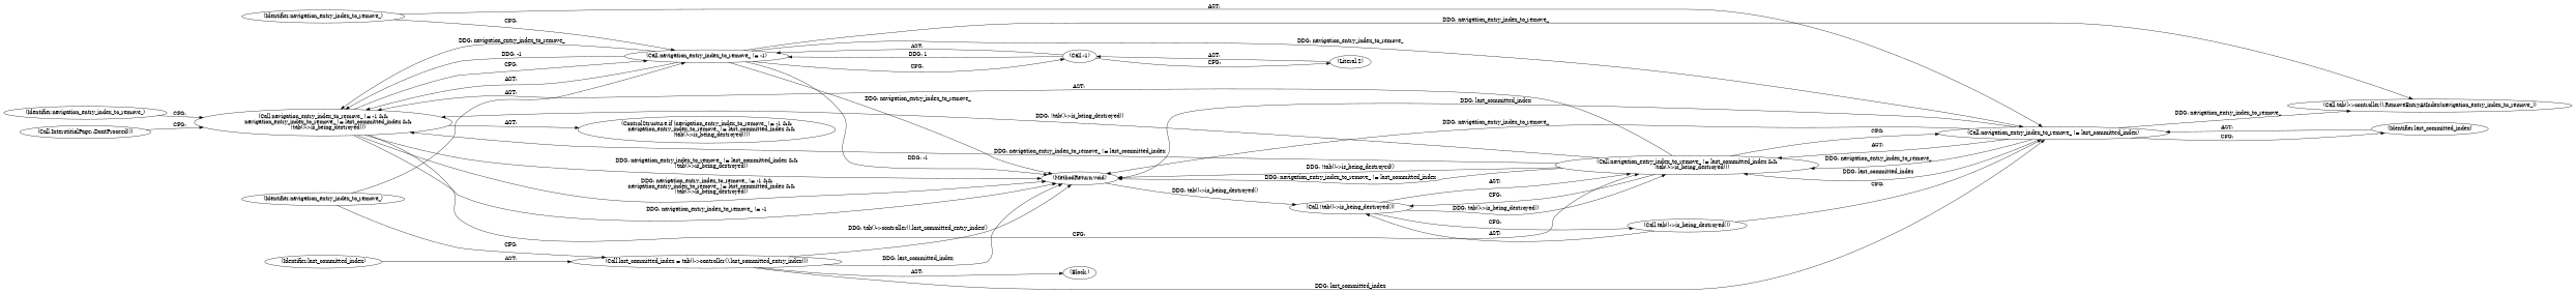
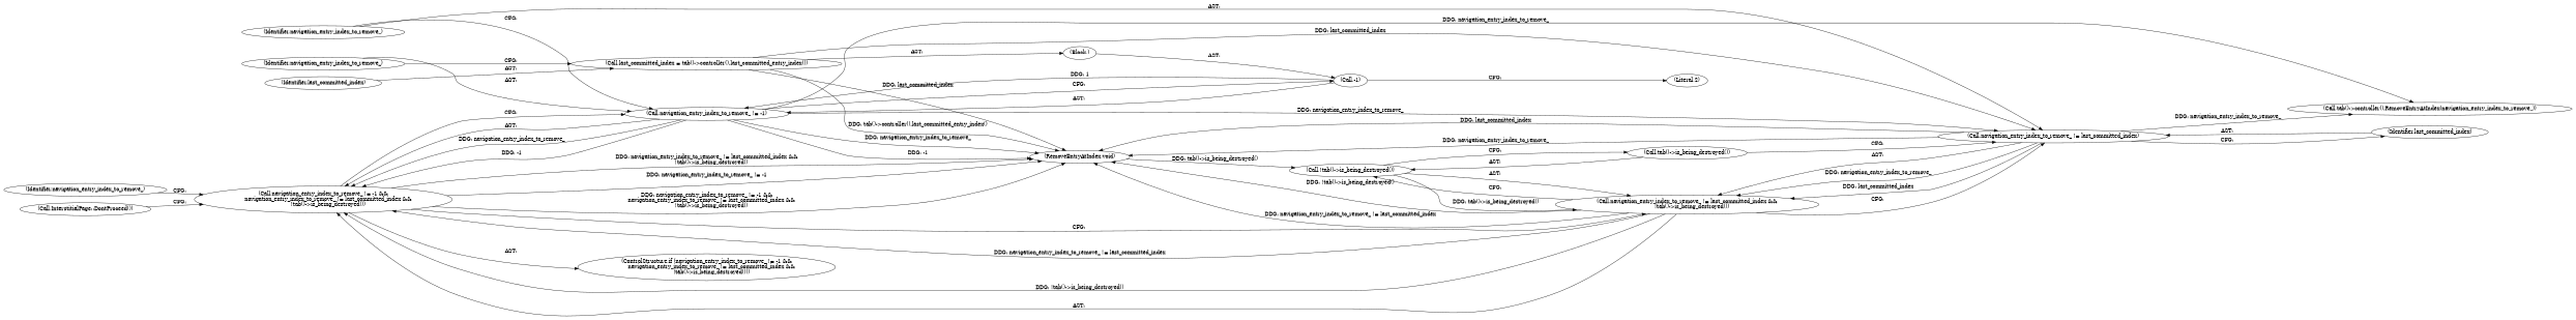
  digraph {
    rankdir=LR
    n1 [label="(Call,navigation_entry_index_to_remove_ != -1 &&\n      navigation_entry_index_to_remove_ != last_committed_index &&\n      !tab()->is_being_destroyed())"]
    n2 [label="(Call,navigation_entry_index_to_remove_ != -1)"]
    n3 [label="(Call,navigation_entry_index_to_remove_ != last_committed_index &&\n      !tab()->is_being_destroyed())"]
-   n4 [label="(MethodReturn,void)"]
+   n4 [label="(RemoveEntryAtIndex,void)"]
    n5 [label="(ControlStructure,if (navigation_entry_index_to_remove_ != -1 &&\n      navigation_entry_index_to_remove_ != last_committed_index &&\n      !tab()->is_being_destroyed()))"]
    n6 [label="(Call,-1)"]
    n7 [label="(Call,navigation_entry_index_to_remove_ != last_committed_index)"]
    n8 [label="(Call,tab()->controller().RemoveEntryAtIndex(navigation_entry_index_to_remove_))"]
    n9 [label="(Call,!tab()->is_being_destroyed())"]
    n10 [label="(Literal,2)"]
    n11 [label="(Identifier,last_committed_index)"]
    n12 [label="(Call,tab()->is_being_destroyed())"]
    n13 [label="(Call,last_committed_index = tab()->controller().last_committed_entry_index())"]
    n14 [label="(Block,)"]
    n15 [label="(Identifier,navigation_entry_index_to_remove_)"]
    n16 [label="(Identifier,last_committed_index)"]
    n17 [label="(Identifier,navigation_entry_index_to_remove_)"]
    n18 [label="(Call,InterstitialPage::DontProceed())"]
    n19 [label="(Identifier,navigation_entry_index_to_remove_)"]
    n1 -> n2 [label="CFG: "]
    n1 -> n3 [label="CFG: "]
    n1 -> n4 [label="DDG: navigation_entry_index_to_remove_ != last_committed_index &&\n      !tab()->is_being_destroyed()"]
    n1 -> n4 [label="DDG: navigation_entry_index_to_remove_ != -1 &&\n      navigation_entry_index_to_remove_ != last_committed_index &&\n      !tab()->is_being_destroyed()"]
    n1 -> n4 [label="DDG: navigation_entry_index_to_remove_ != -1"]
    n1 -> n5 [label="AST: "]
    n2 -> n1 [label="AST: "]
    n2 -> n1 [label="DDG: navigation_entry_index_to_remove_"]
    n2 -> n1 [label="DDG: -1"]
    n2 -> n4 [label="DDG: navigation_entry_index_to_remove_"]
    n2 -> n4 [label="DDG: -1"]
    n2 -> n6 [label="CFG: "]
    n2 -> n7 [label="DDG: navigation_entry_index_to_remove_"]
    n2 -> n8 [label="DDG: navigation_entry_index_to_remove_"]
    n3 -> n1 [label="AST: "]
    n3 -> n1 [label="DDG: navigation_entry_index_to_remove_ != last_committed_index"]
    n3 -> n1 [label="DDG: !tab()->is_being_destroyed()"]
    n3 -> n4 [label="DDG: !tab()->is_being_destroyed()"]
    n3 -> n4 [label="DDG: navigation_entry_index_to_remove_ != last_committed_index"]
    n3 -> n7 [label="CFG: "]
    n3 -> n9 [label="CFG: "]
    n4 -> n9 [label="DDG: tab()->is_being_destroyed()"]
    n6 -> n2 [label="AST: "]
    n6 -> n2 [label="DDG: 1"]
    n6 -> n10 [label="CFG: "]
    n7 -> n3 [label="AST: "]
    n7 -> n3 [label="DDG: navigation_entry_index_to_remove_"]
    n7 -> n3 [label="DDG: last_committed_index"]
    n7 -> n4 [label="DDG: last_committed_index"]
    n7 -> n4 [label="DDG: navigation_entry_index_to_remove_"]
    n7 -> n8 [label="DDG: navigation_entry_index_to_remove_"]
    n7 -> n11 [label="CFG: "]
    n9 -> n3 [label="AST: "]
    n9 -> n3 [label="DDG: tab()->is_being_destroyed()"]
    n9 -> n12 [label="CFG: "]
-   n10 -> n6 [label="AST: "]
+   n14 -> n6 [label="AST: "]
    n11 -> n7 [label="AST: "]
    n12 -> n7 [label="CFG: "]
    n12 -> n9 [label="AST: "]
    n13 -> n4 [label="DDG: last_committed_index"]
    n13 -> n4 [label="DDG: tab()->controller().last_committed_entry_index()"]
    n13 -> n7 [label="DDG: last_committed_index"]
    n13 -> n14 [label="AST: "]
    n15 -> n2 [label="AST: "]
    n15 -> n13 [label="CFG: "]
    n16 -> n13 [label="AST: "]
    n17 -> n1 [label="CFG: "]
    n18 -> n1 [label="CFG: "]
    n19 -> n2 [label="CFG: "]
    n19 -> n7 [label="AST: "]
  }
